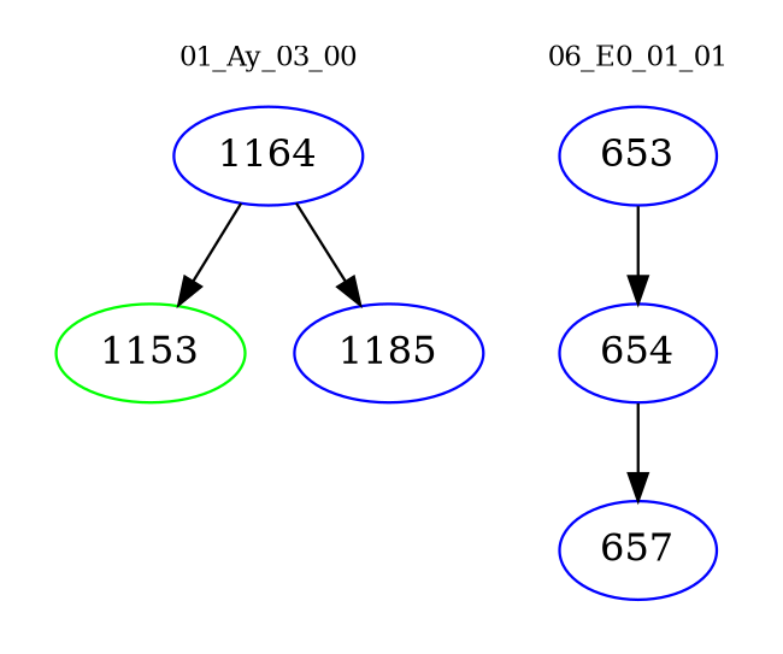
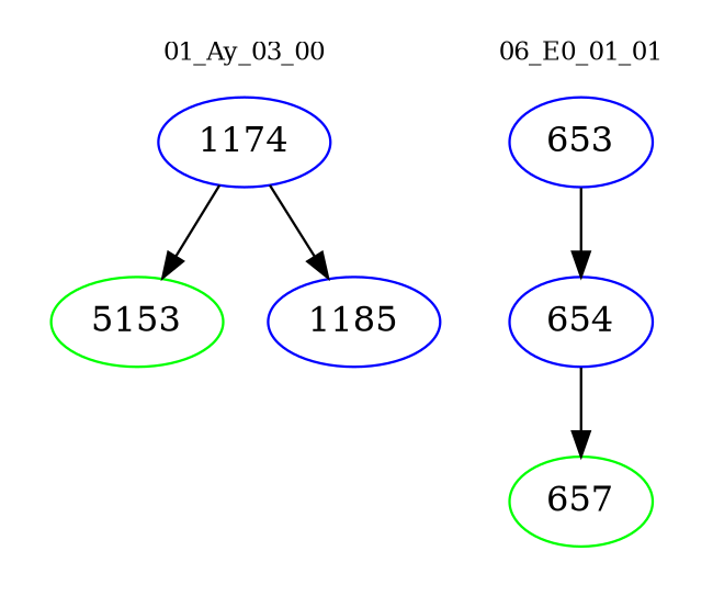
  digraph {
    node [color=blue]
    edge [color=black]
-   n1 [label=1164]
-   n2 [color=green label=1153]
+   n1 [label=1174]
+   n2 [color=green label=5153]
    n3 [label=1185]
    n4 [label=653]
    n5 [label=654]
-   n6 [label=657]
+   n6 [color=green label=657]
    subgraph cluster_1 {
      color=white
      fontsize=10
      label="01_Ay_03_00"
      n1
      n2
      n3
    }
    subgraph cluster_2 {
      color=white
      fontsize=10
      label="06_E0_01_01"
      n4
      n5
      n6
    }
    n1 -> n2
    n1 -> n3
    n4 -> n5
    n5 -> n6
  }
